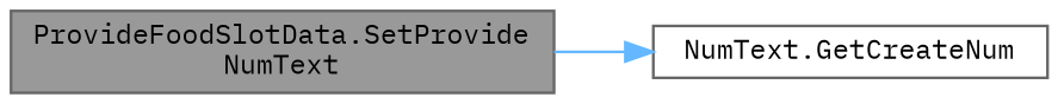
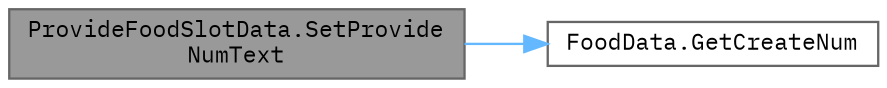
  digraph {
    rankdir=LR
    fontname="IBM Plex Mono"
    node [fontname="IBM Plex Mono" fontsize=10 shape=box style=filled]
    n1 [color=gray40 fillcolor=grey60 fontcolor=black height=0.2 label="ProvideFoodSlotData.SetProvide\lNumText" width=0.4]
-   n2 [color=grey40 fillcolor=white height=0.2 label="NumText.GetCreateNum" width=0.4]
+   n2 [color=grey40 fillcolor=white height=0.2 label="FoodData.GetCreateNum" width=0.4]
    n1 -> n2 [color=steelblue1 fontname="IBM Plex Mono" fontsize=10 labelfontname=Helvetica labelfontsize=10 style=solid]
  }
